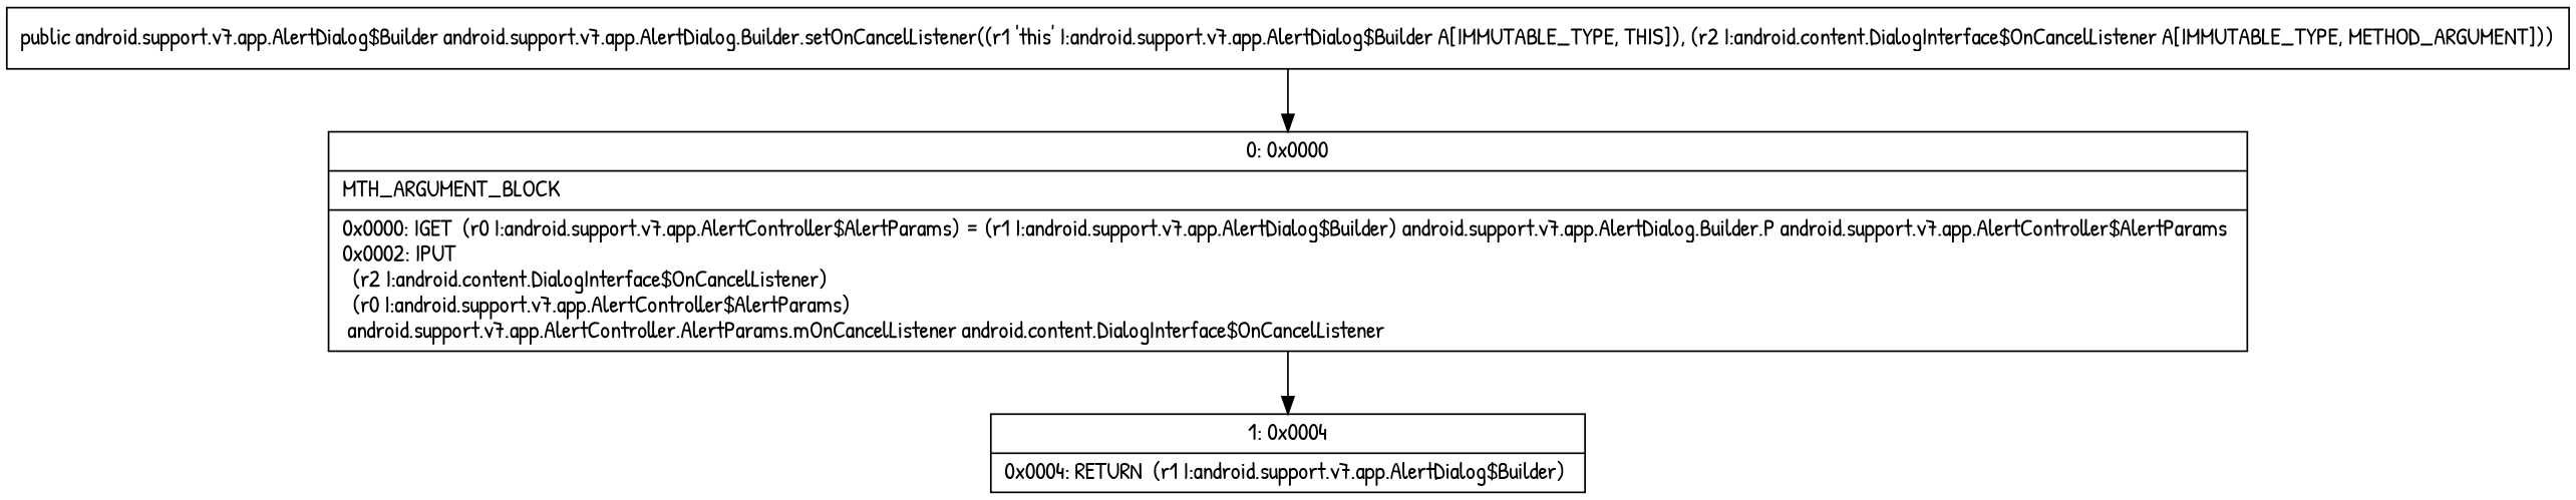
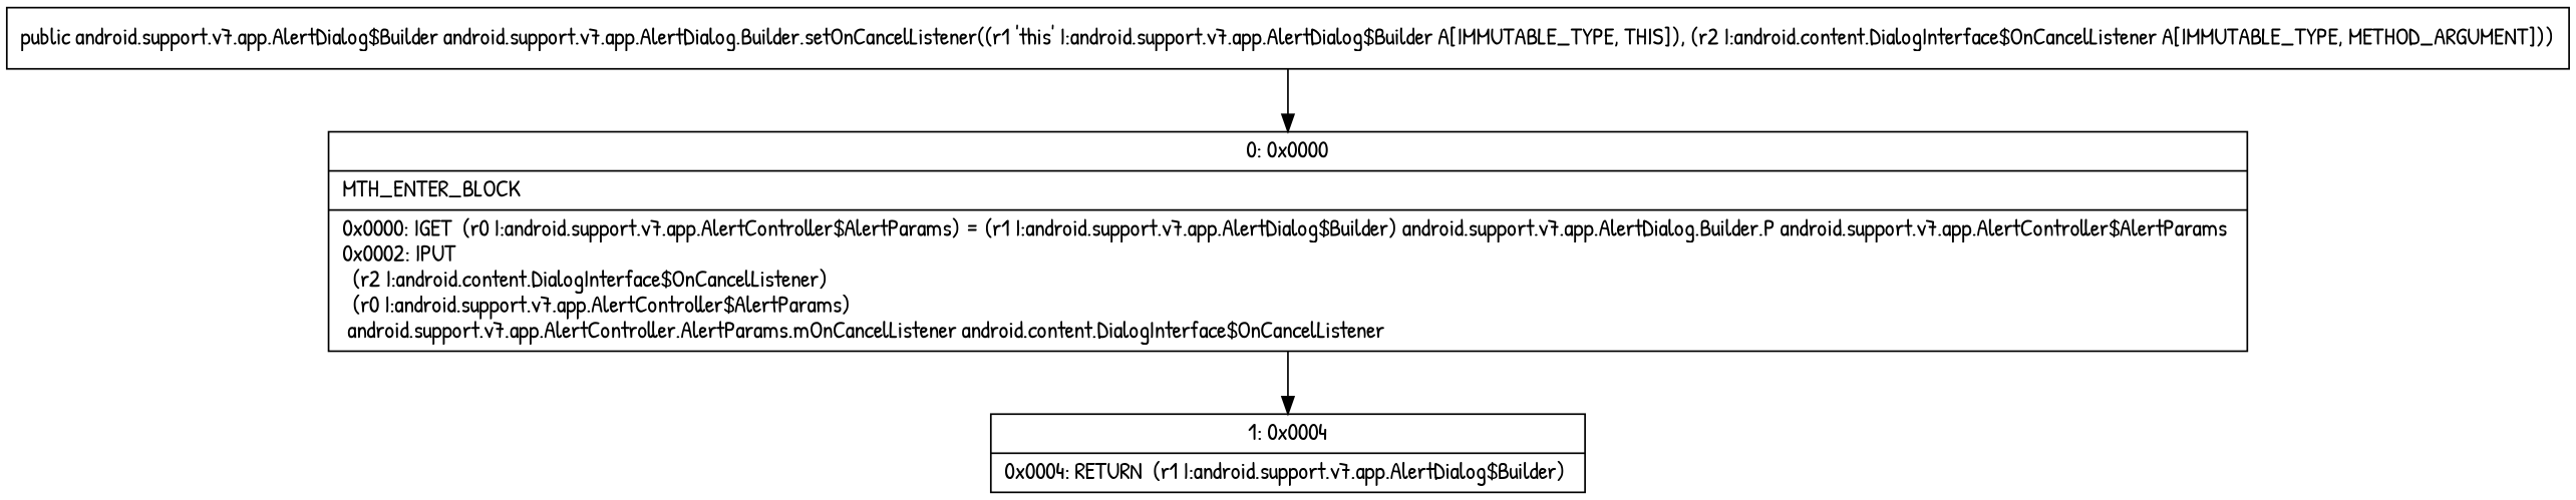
  digraph {
    fontname="Patrick Hand"
    node [shape=record fontname="Patrick Hand"]
    edge [fontname="Patrick Hand"]
-   n1 [label="{0\:\ 0x0000|MTH_ARGUMENT_BLOCK\l|0x0000: IGET  (r0 I:android.support.v7.app.AlertController$AlertParams) = (r1 I:android.support.v7.app.AlertDialog$Builder) android.support.v7.app.AlertDialog.Builder.P android.support.v7.app.AlertController$AlertParams \l0x0002: IPUT  \l  (r2 I:android.content.DialogInterface$OnCancelListener)\l  (r0 I:android.support.v7.app.AlertController$AlertParams)\l android.support.v7.app.AlertController.AlertParams.mOnCancelListener android.content.DialogInterface$OnCancelListener \l}"]
+   n1 [label="{0\:\ 0x0000|MTH_ENTER_BLOCK\l|0x0000: IGET  (r0 I:android.support.v7.app.AlertController$AlertParams) = (r1 I:android.support.v7.app.AlertDialog$Builder) android.support.v7.app.AlertDialog.Builder.P android.support.v7.app.AlertController$AlertParams \l0x0002: IPUT  \l  (r2 I:android.content.DialogInterface$OnCancelListener)\l  (r0 I:android.support.v7.app.AlertController$AlertParams)\l android.support.v7.app.AlertController.AlertParams.mOnCancelListener android.content.DialogInterface$OnCancelListener \l}"]
    n2 [label="{1\:\ 0x0004|0x0004: RETURN  (r1 I:android.support.v7.app.AlertDialog$Builder) \l}"]
    n3 [label="{public android.support.v7.app.AlertDialog$Builder android.support.v7.app.AlertDialog.Builder.setOnCancelListener((r1 'this' I:android.support.v7.app.AlertDialog$Builder A[IMMUTABLE_TYPE, THIS]), (r2 I:android.content.DialogInterface$OnCancelListener A[IMMUTABLE_TYPE, METHOD_ARGUMENT])) }"]
    n1 -> n2
    n3 -> n1
  }
